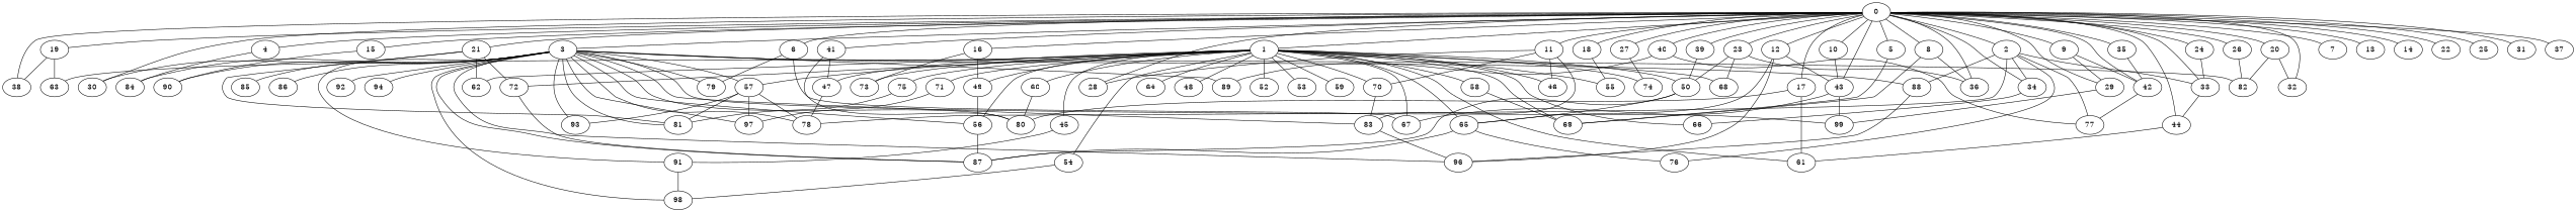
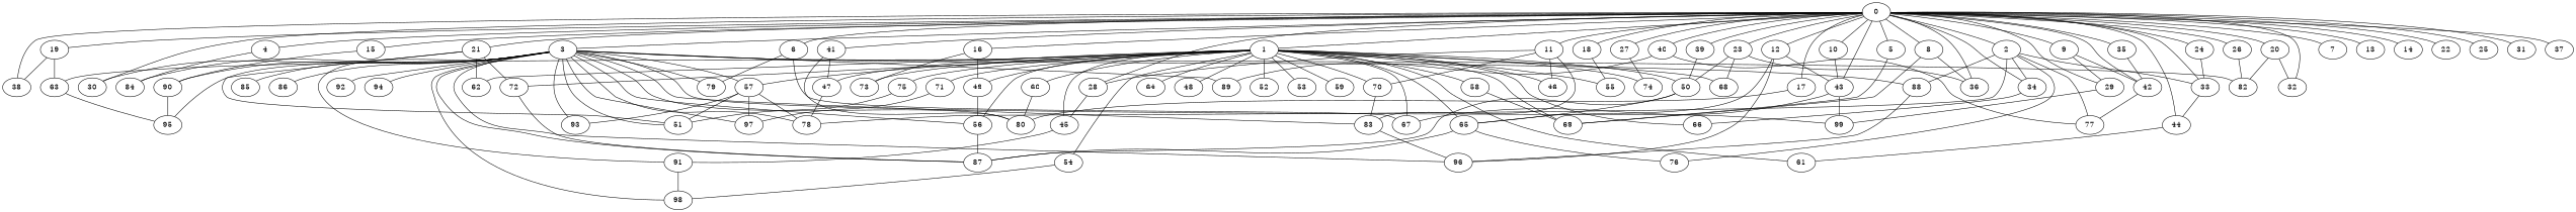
  graph {
    0
    1
    2
    3
    4
    5
    6
    7
    8
    9
    10
    11
    12
    13
    14
    15
    16
    17
    18
    19
    20
    21
    22
    23
    24
    25
    26
    27
    28
    29
    30
    31
    32
    33
    34
    35
    36
    37
    38
    39
    40
    41
    42
    43
    44
    45
    46
    47
    48
    49
    50
    52
    53
    54
    55
    56
    57
    58
    59
    60
    61
    62
    63
    64
    65
    66
    67
    68
    69
    70
    71
    72
    73
    74
    75
    76
    77
    88
    78
    79
    80
-   81
+   81 [label=51]
    82
    83
    84
    85
    86
    87
    89
    90
    91
    92
    93
    94
+   95
    96
    97
    98
    99
    0 -- 1
    0 -- 2
    0 -- 3
    0 -- 4
    0 -- 5
    0 -- 6
    0 -- 7
    0 -- 8
    0 -- 9
    0 -- 10
    0 -- 11
    0 -- 12
    0 -- 13
    0 -- 14
    0 -- 15
    0 -- 16
    0 -- 17
    0 -- 18
    0 -- 19
    0 -- 20
    0 -- 21
    0 -- 22
    0 -- 23
    0 -- 24
    0 -- 25
    0 -- 26
    0 -- 27
    0 -- 28
    0 -- 29
    0 -- 30
    0 -- 31
    0 -- 32
    0 -- 33
    0 -- 34
    0 -- 35
    0 -- 36
    0 -- 37
    0 -- 38
    0 -- 39
    0 -- 40
    0 -- 41
    0 -- 42
    0 -- 43
    0 -- 44
    1 -- 45
    1 -- 46
    1 -- 47
    1 -- 48
    1 -- 49
    1 -- 50
    1 -- 52
    1 -- 53
    1 -- 54
    1 -- 55
    1 -- 56
    1 -- 57
    1 -- 58
    1 -- 59
    1 -- 60
    1 -- 61
    1 -- 62
    1 -- 63
    1 -- 64
    1 -- 65
    1 -- 66
    1 -- 67
    1 -- 68
    1 -- 69
    1 -- 70
    1 -- 71
    1 -- 72
    1 -- 73
    1 -- 74
    1 -- 75
    2 -- 33
    2 -- 34
    2 -- 76
    2 -- 77
    2 -- 88
    2 -- 78
    3 -- 56
    3 -- 57
    3 -- 88
    3 -- 78
    3 -- 79
    3 -- 80
    3 -- 81
    3 -- 82
    3 -- 83
    3 -- 84
    3 -- 85
    3 -- 86
    3 -- 87
    3 -- 89
    3 -- 90
    3 -- 91
    3 -- 92
    3 -- 93
    3 -- 94
+   3 -- 95
    3 -- 96
    3 -- 97
    3 -- 98
    3 -- 99
    4 -- 84
    5 -- 69
    6 -- 67
    6 -- 79
    8 -- 36
    8 -- 69
    9 -- 29
    9 -- 42
    10 -- 43
    11 -- 28
    11 -- 46
    11 -- 70
    11 -- 83
    12 -- 43
    12 -- 65
    12 -- 96
    15 -- 90
    16 -- 49
    16 -- 73
-   17 -- 61
    17 -- 80
    18 -- 55
    19 -- 38
    19 -- 63
    20 -- 32
    20 -- 82
    21 -- 30
    21 -- 62
    21 -- 72
    21 -- 81
    23 -- 36
    23 -- 50
    23 -- 68
    24 -- 33
    26 -- 82
    27 -- 74
+   28 -- 45
    29 -- 99
    33 -- 44
    34 -- 66
    35 -- 42
    39 -- 50
    40 -- 77
    40 -- 89
    41 -- 47
    41 -- 80
    42 -- 77
    43 -- 67
    43 -- 99
    44 -- 61
    45 -- 91
    47 -- 78
    49 -- 56
    50 -- 65
    50 -- 87
    54 -- 98
    56 -- 87
    57 -- 78
    57 -- 81
    57 -- 93
    57 -- 97
    58 -- 69
    60 -- 80
+   63 -- 95
    65 -- 76
    65 -- 87
    70 -- 83
    71 -- 97
    72 -- 87
    75 -- 81
    88 -- 96
    83 -- 96
+   90 -- 95
    91 -- 98
  }
